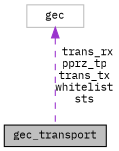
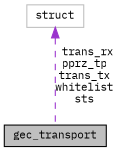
  digraph {
    fontname="IBM Plex Mono"
    node [fontname="IBM Plex Mono" fontsize=10 shape=record style=filled]
    n1 [color=black fillcolor=grey75 fontcolor=black height=0.2 label=gec_transport width=0.4]
-   n2 [color=grey75 fillcolor=white height=0.2 label=gec width=0.4]
+   n2 [color=grey75 fillcolor=white height=0.2 label=struct width=0.4]
    n2 -> n1 [color=darkorchid3 dir=back fontname="IBM Plex Mono" fontsize=10 label=" trans_rx\npprz_tp\ntrans_tx\nwhitelist\nsts" labelfontname=FreeSans labelfontsize=10 style=dashed]
  }
